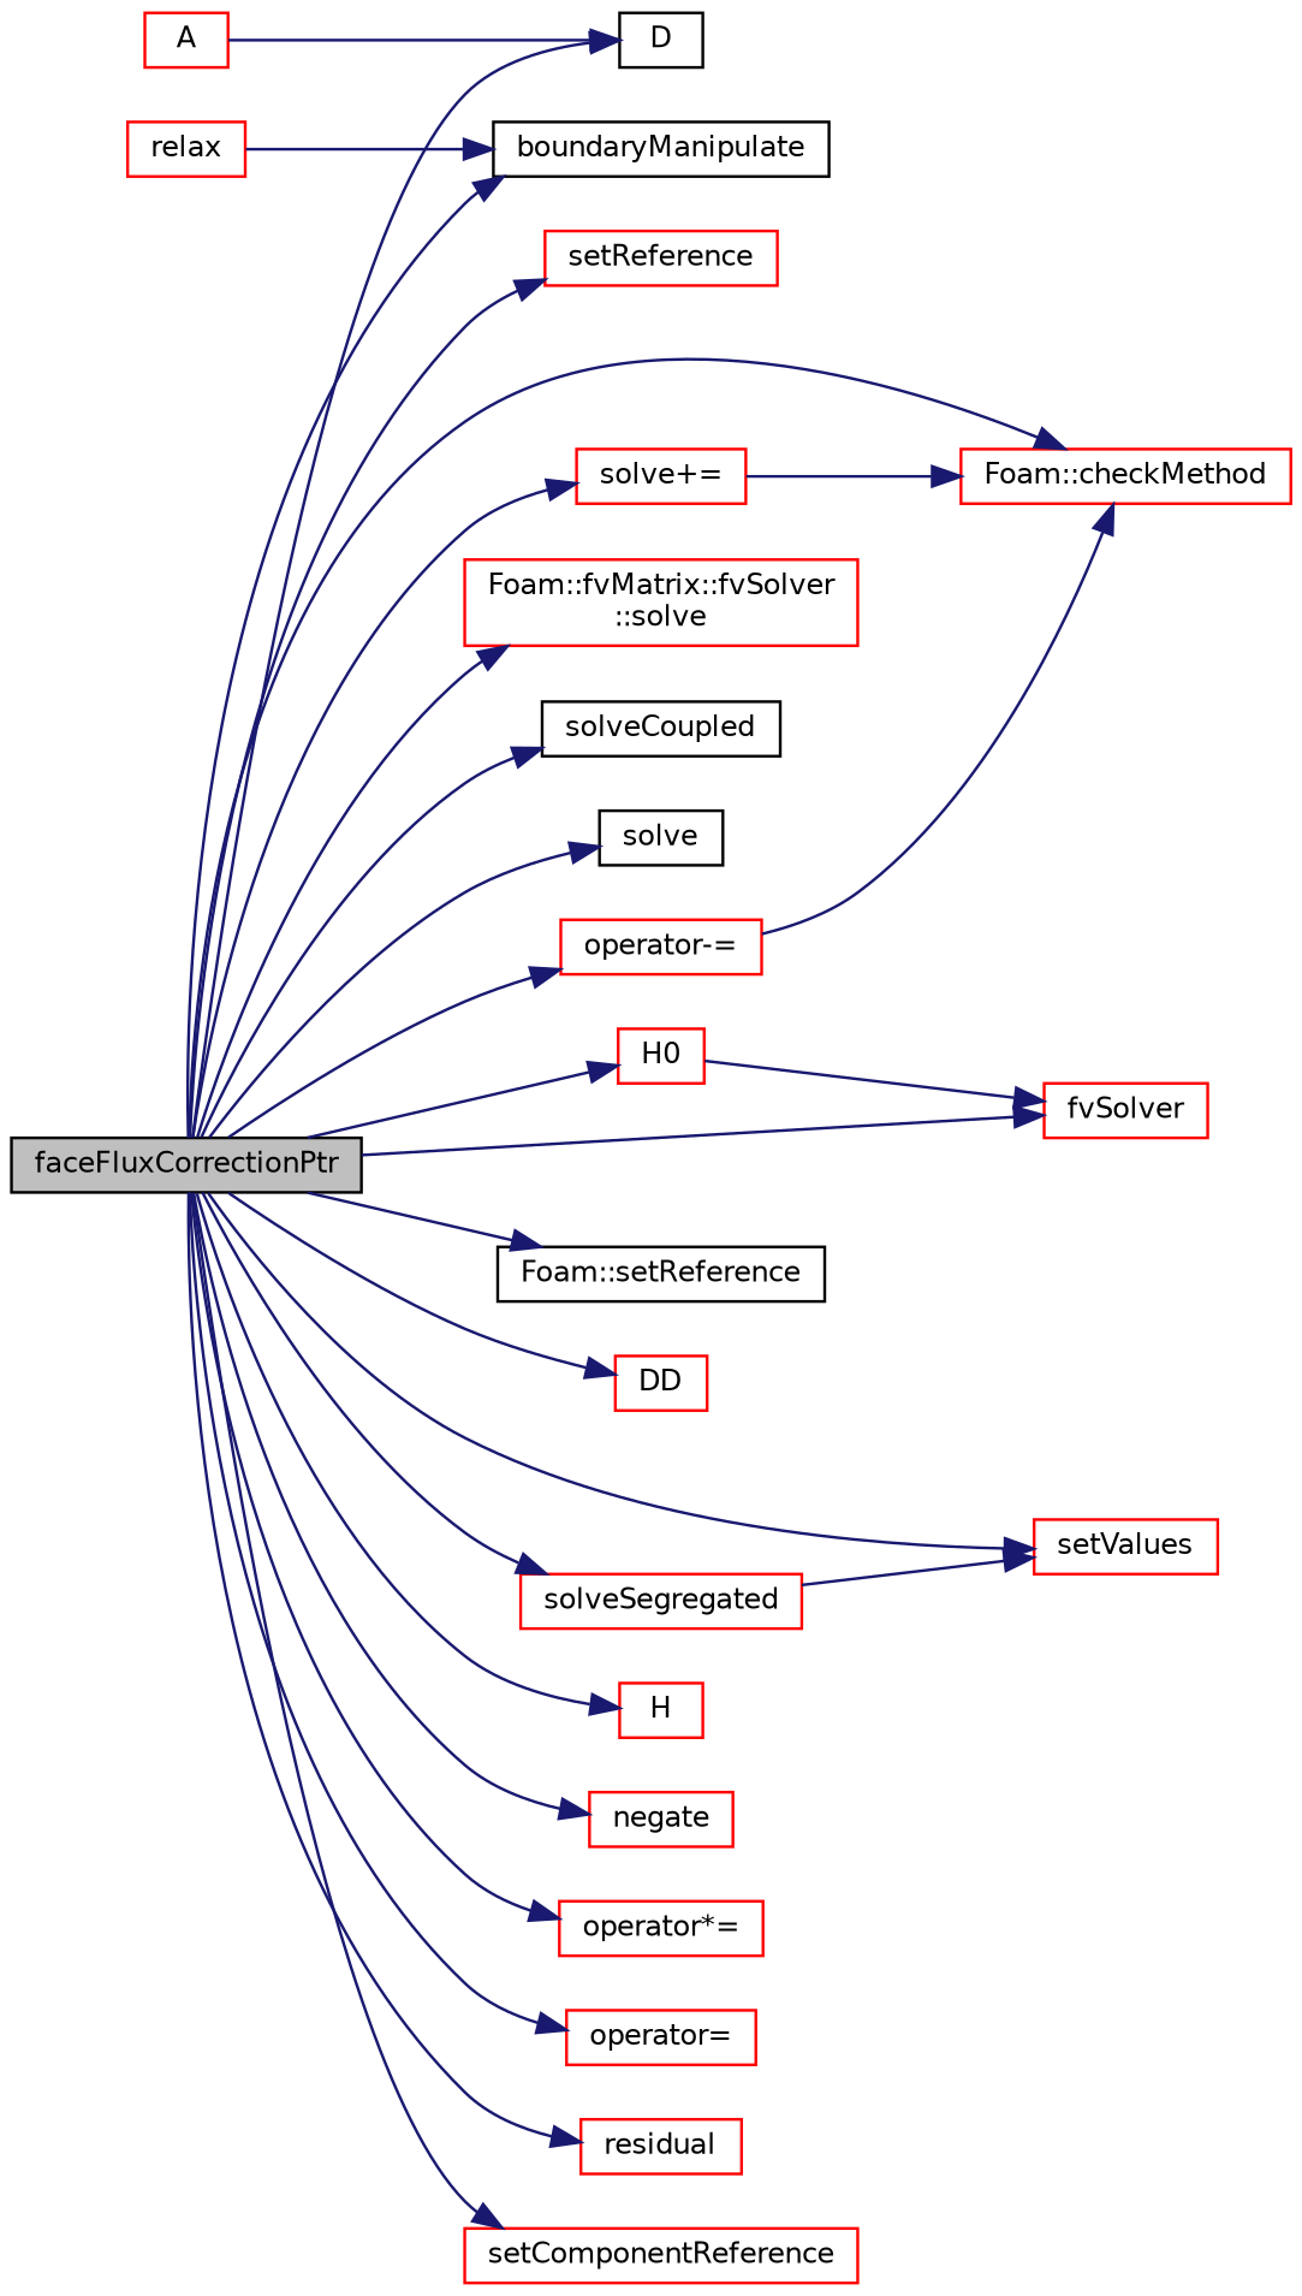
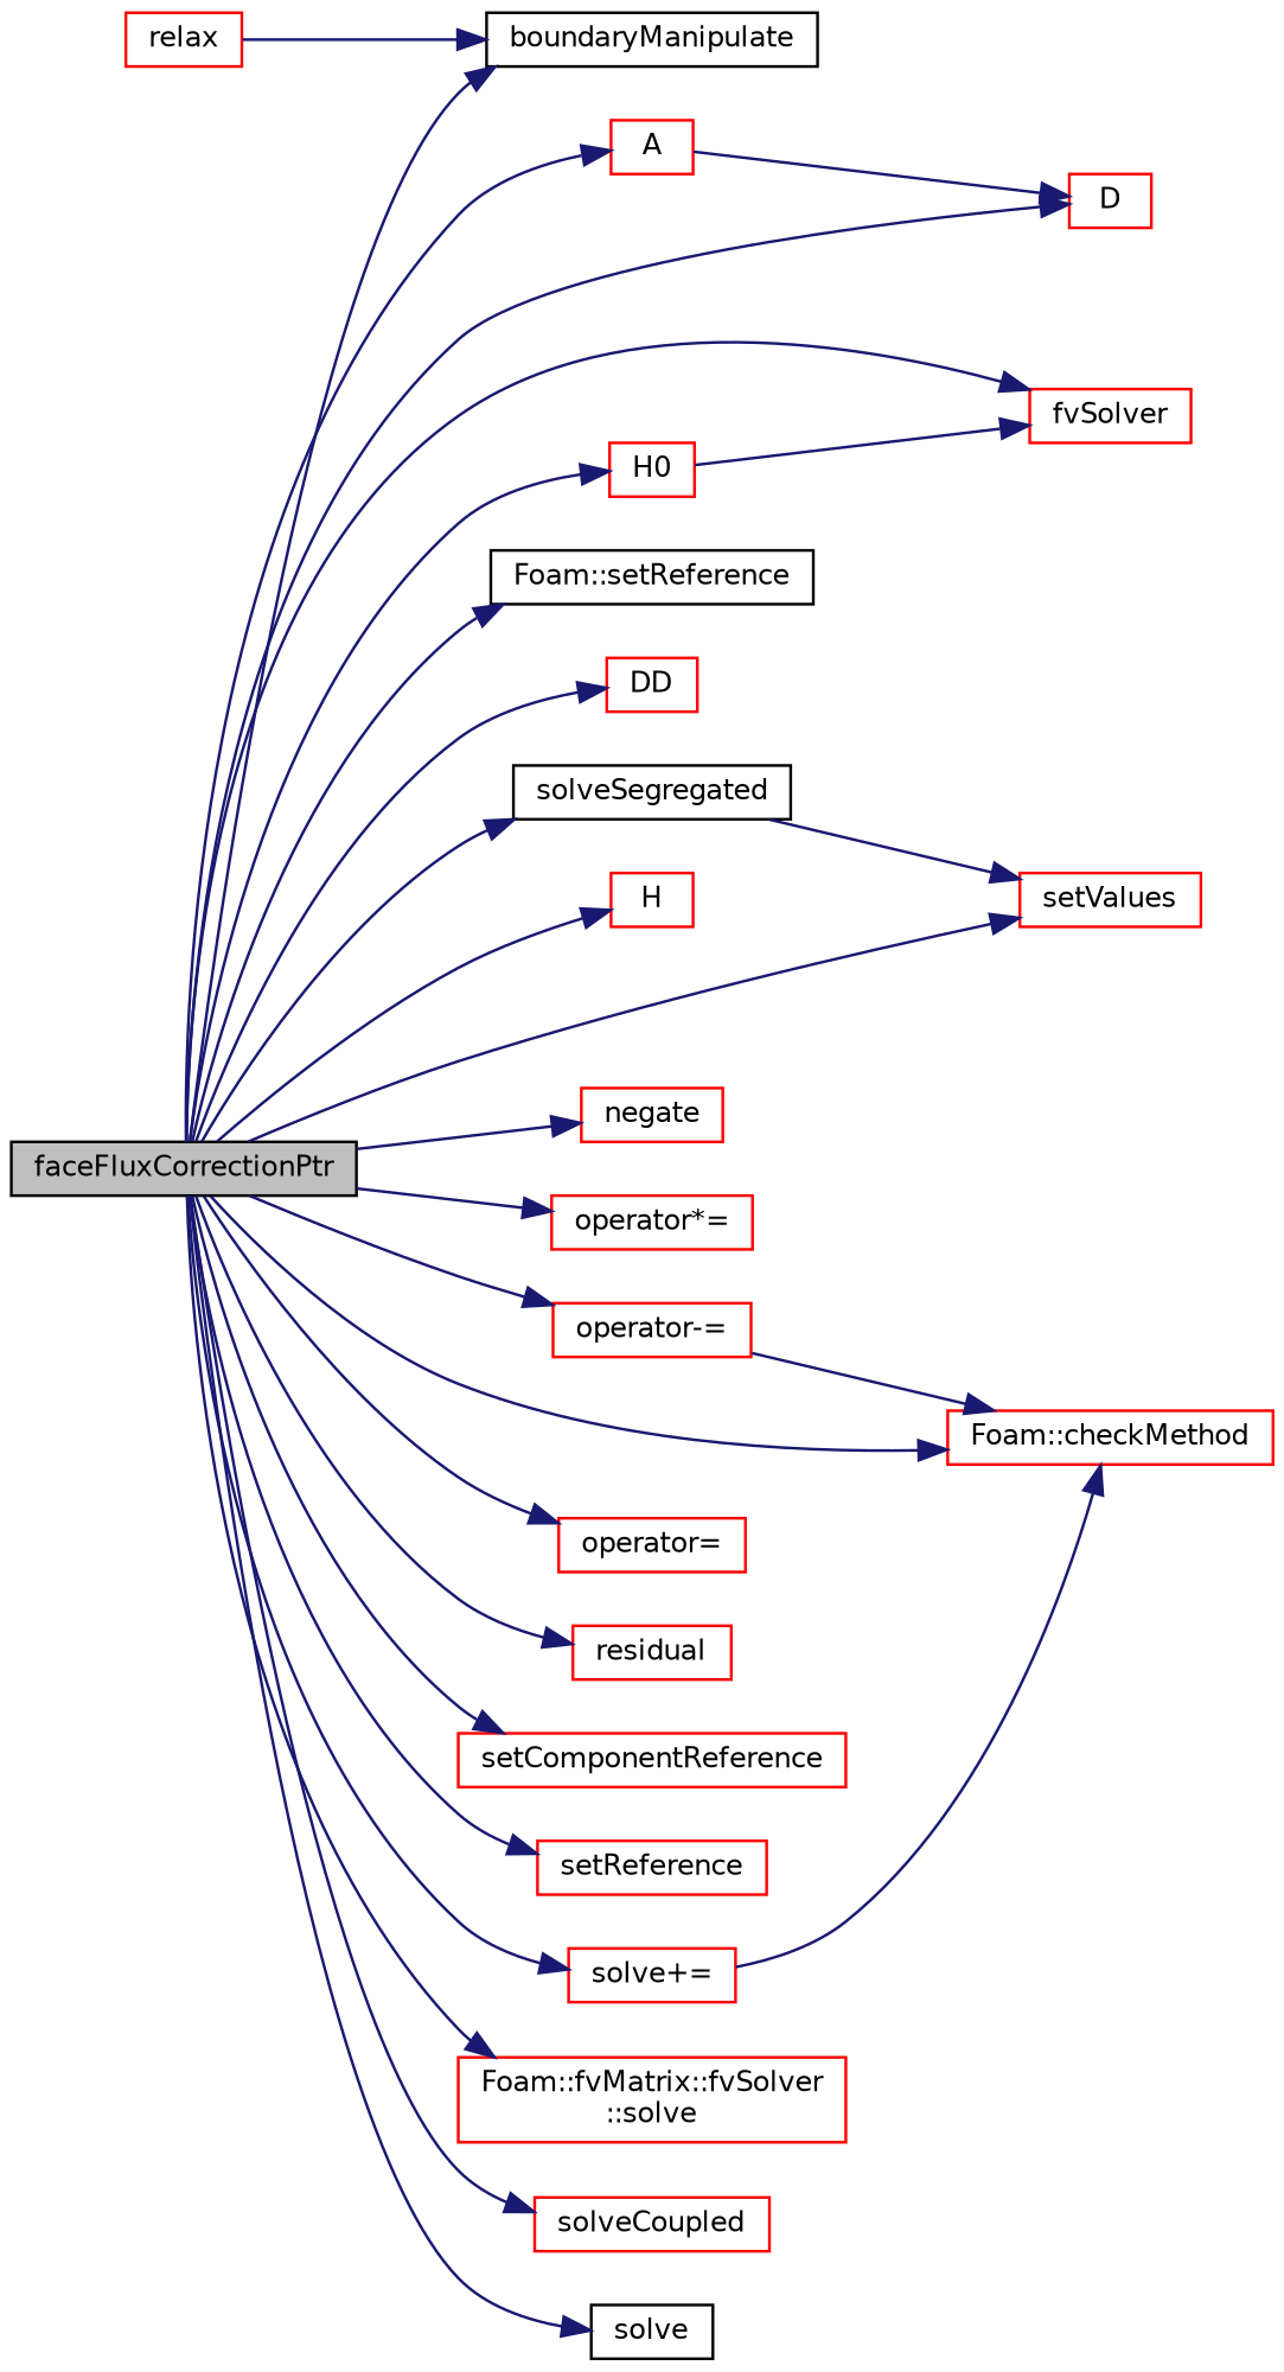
  digraph {
    rankdir=LR
    node [color=red fontname=Helvetica fontsize=10 shape=record]
    edge [color=midnightblue fontname=Helvetica fontsize=10 labelfontname=Helvetica labelfontsize=10 style=solid]
    n1 [color=black fillcolor=grey75 fontcolor=black height=0.2 label=faceFluxCorrectionPtr style=filled width=0.4]
    n2 [height=0.2 label=A width=0.4]
-   n3 [color=black height=0.2 label=D width=0.4]
+   n3 [height=0.2 label=D width=0.4]
    n4 [color=black height=0.2 label=boundaryManipulate width=0.4]
    n5 [height=0.2 label="Foam::checkMethod" width=0.4]
    n6 [color=black height=0.2 label="Foam::setReference" width=0.4]
    n7 [height=0.2 label=DD width=0.4]
    n8 [height=0.2 label=fvSolver width=0.4]
    n9 [height=0.2 label=H width=0.4]
    n10 [height=0.2 label=H0 width=0.4]
    n11 [height=0.2 label=negate width=0.4]
    n12 [height=0.2 label="operator*=" width=0.4]
    n13 [height=0.2 label="solve+=" width=0.4]
    n14 [height=0.2 label="operator-=" width=0.4]
    n15 [height=0.2 label="operator=" width=0.4]
    n16 [height=0.2 label=residual width=0.4]
    n17 [height=0.2 label=setComponentReference width=0.4]
    n18 [height=0.2 label=setReference width=0.4]
    n19 [height=0.2 label=setValues width=0.4]
    n20 [height=0.2 label="Foam::fvMatrix::fvSolver\l::solve" width=0.4]
-   n21 [color=black height=0.2 label=solveCoupled width=0.4]
+   n21 [height=0.2 label=solveCoupled width=0.4]
    n22 [color=black height=0.2 label=solve width=0.4]
-   n23 [height=0.2 label=solveSegregated width=0.4]
+   n23 [color=black height=0.2 label=solveSegregated width=0.4]
    n24 [height=0.2 label=relax width=0.4]
+   n1 -> n2
    n1 -> n3
    n1 -> n4
    n1 -> n5
    n1 -> n6
    n1 -> n7
    n1 -> n8
    n1 -> n9
    n1 -> n10
    n1 -> n11
    n1 -> n12
    n1 -> n13
    n1 -> n14
    n1 -> n15
    n1 -> n16
    n1 -> n17
    n1 -> n18
    n1 -> n19
    n1 -> n20
    n1 -> n21
    n1 -> n22
    n1 -> n23
    n2 -> n3
    n10 -> n8
    n13 -> n5
    n14 -> n5
    n23 -> n19
    n24 -> n4
  }
